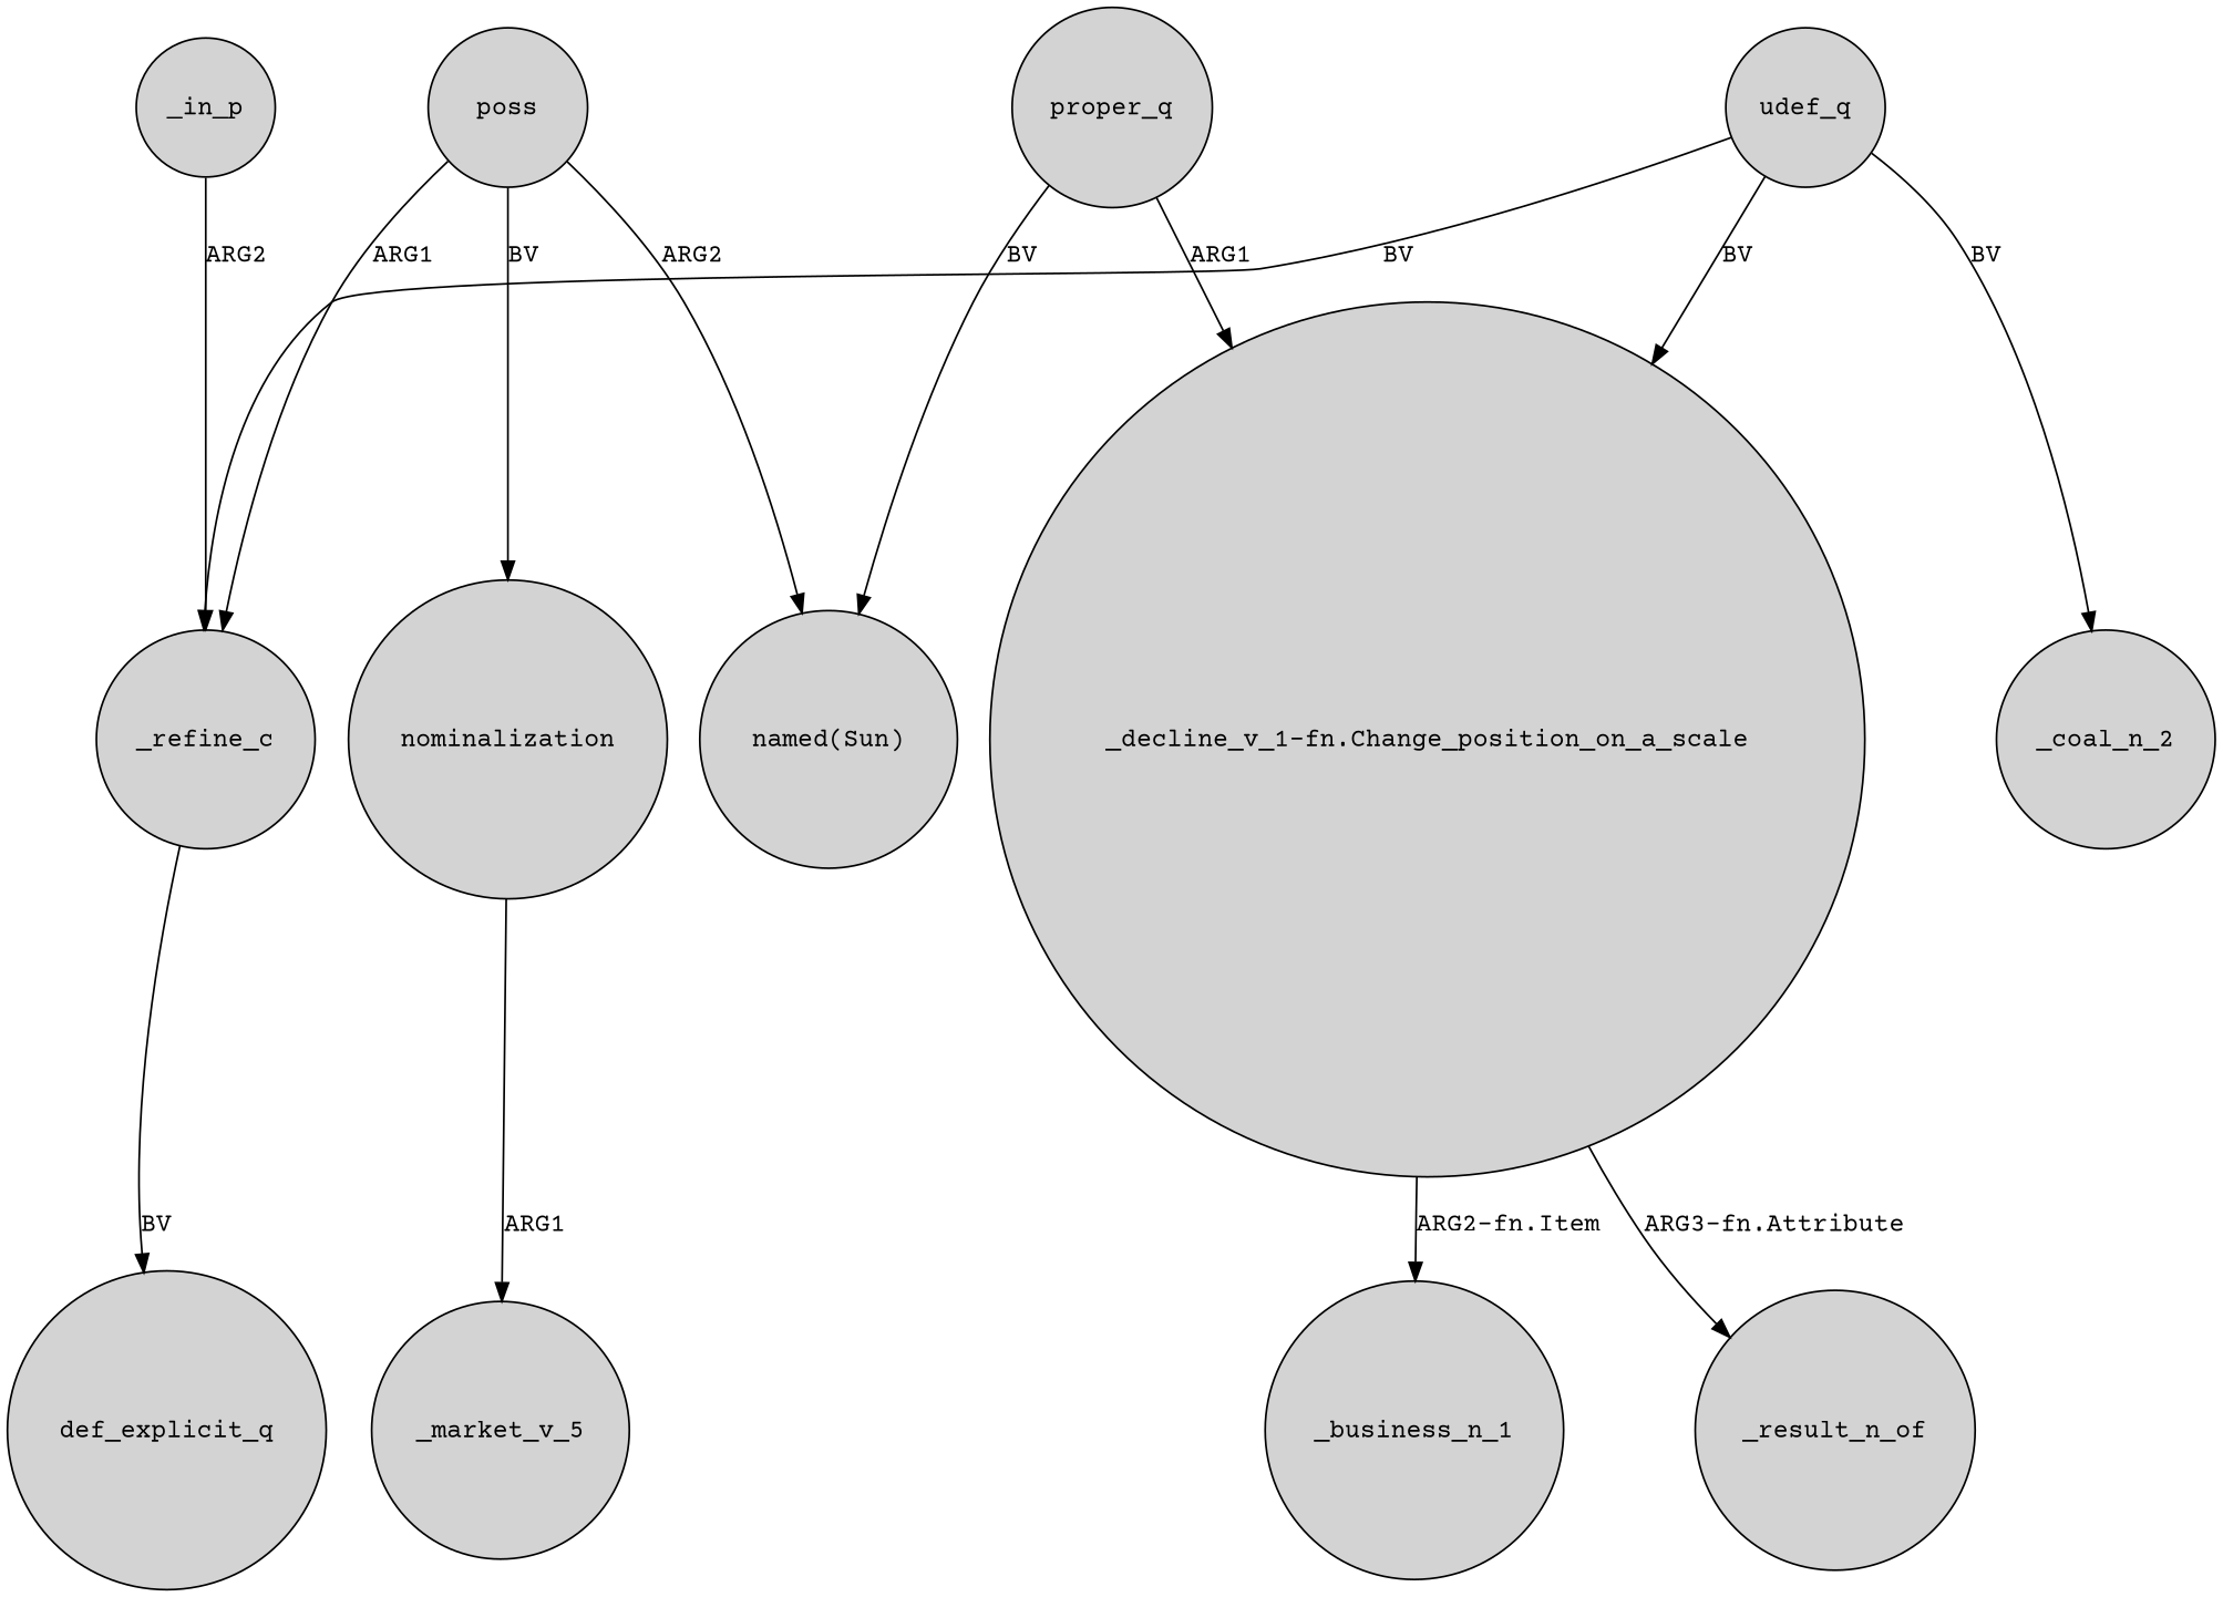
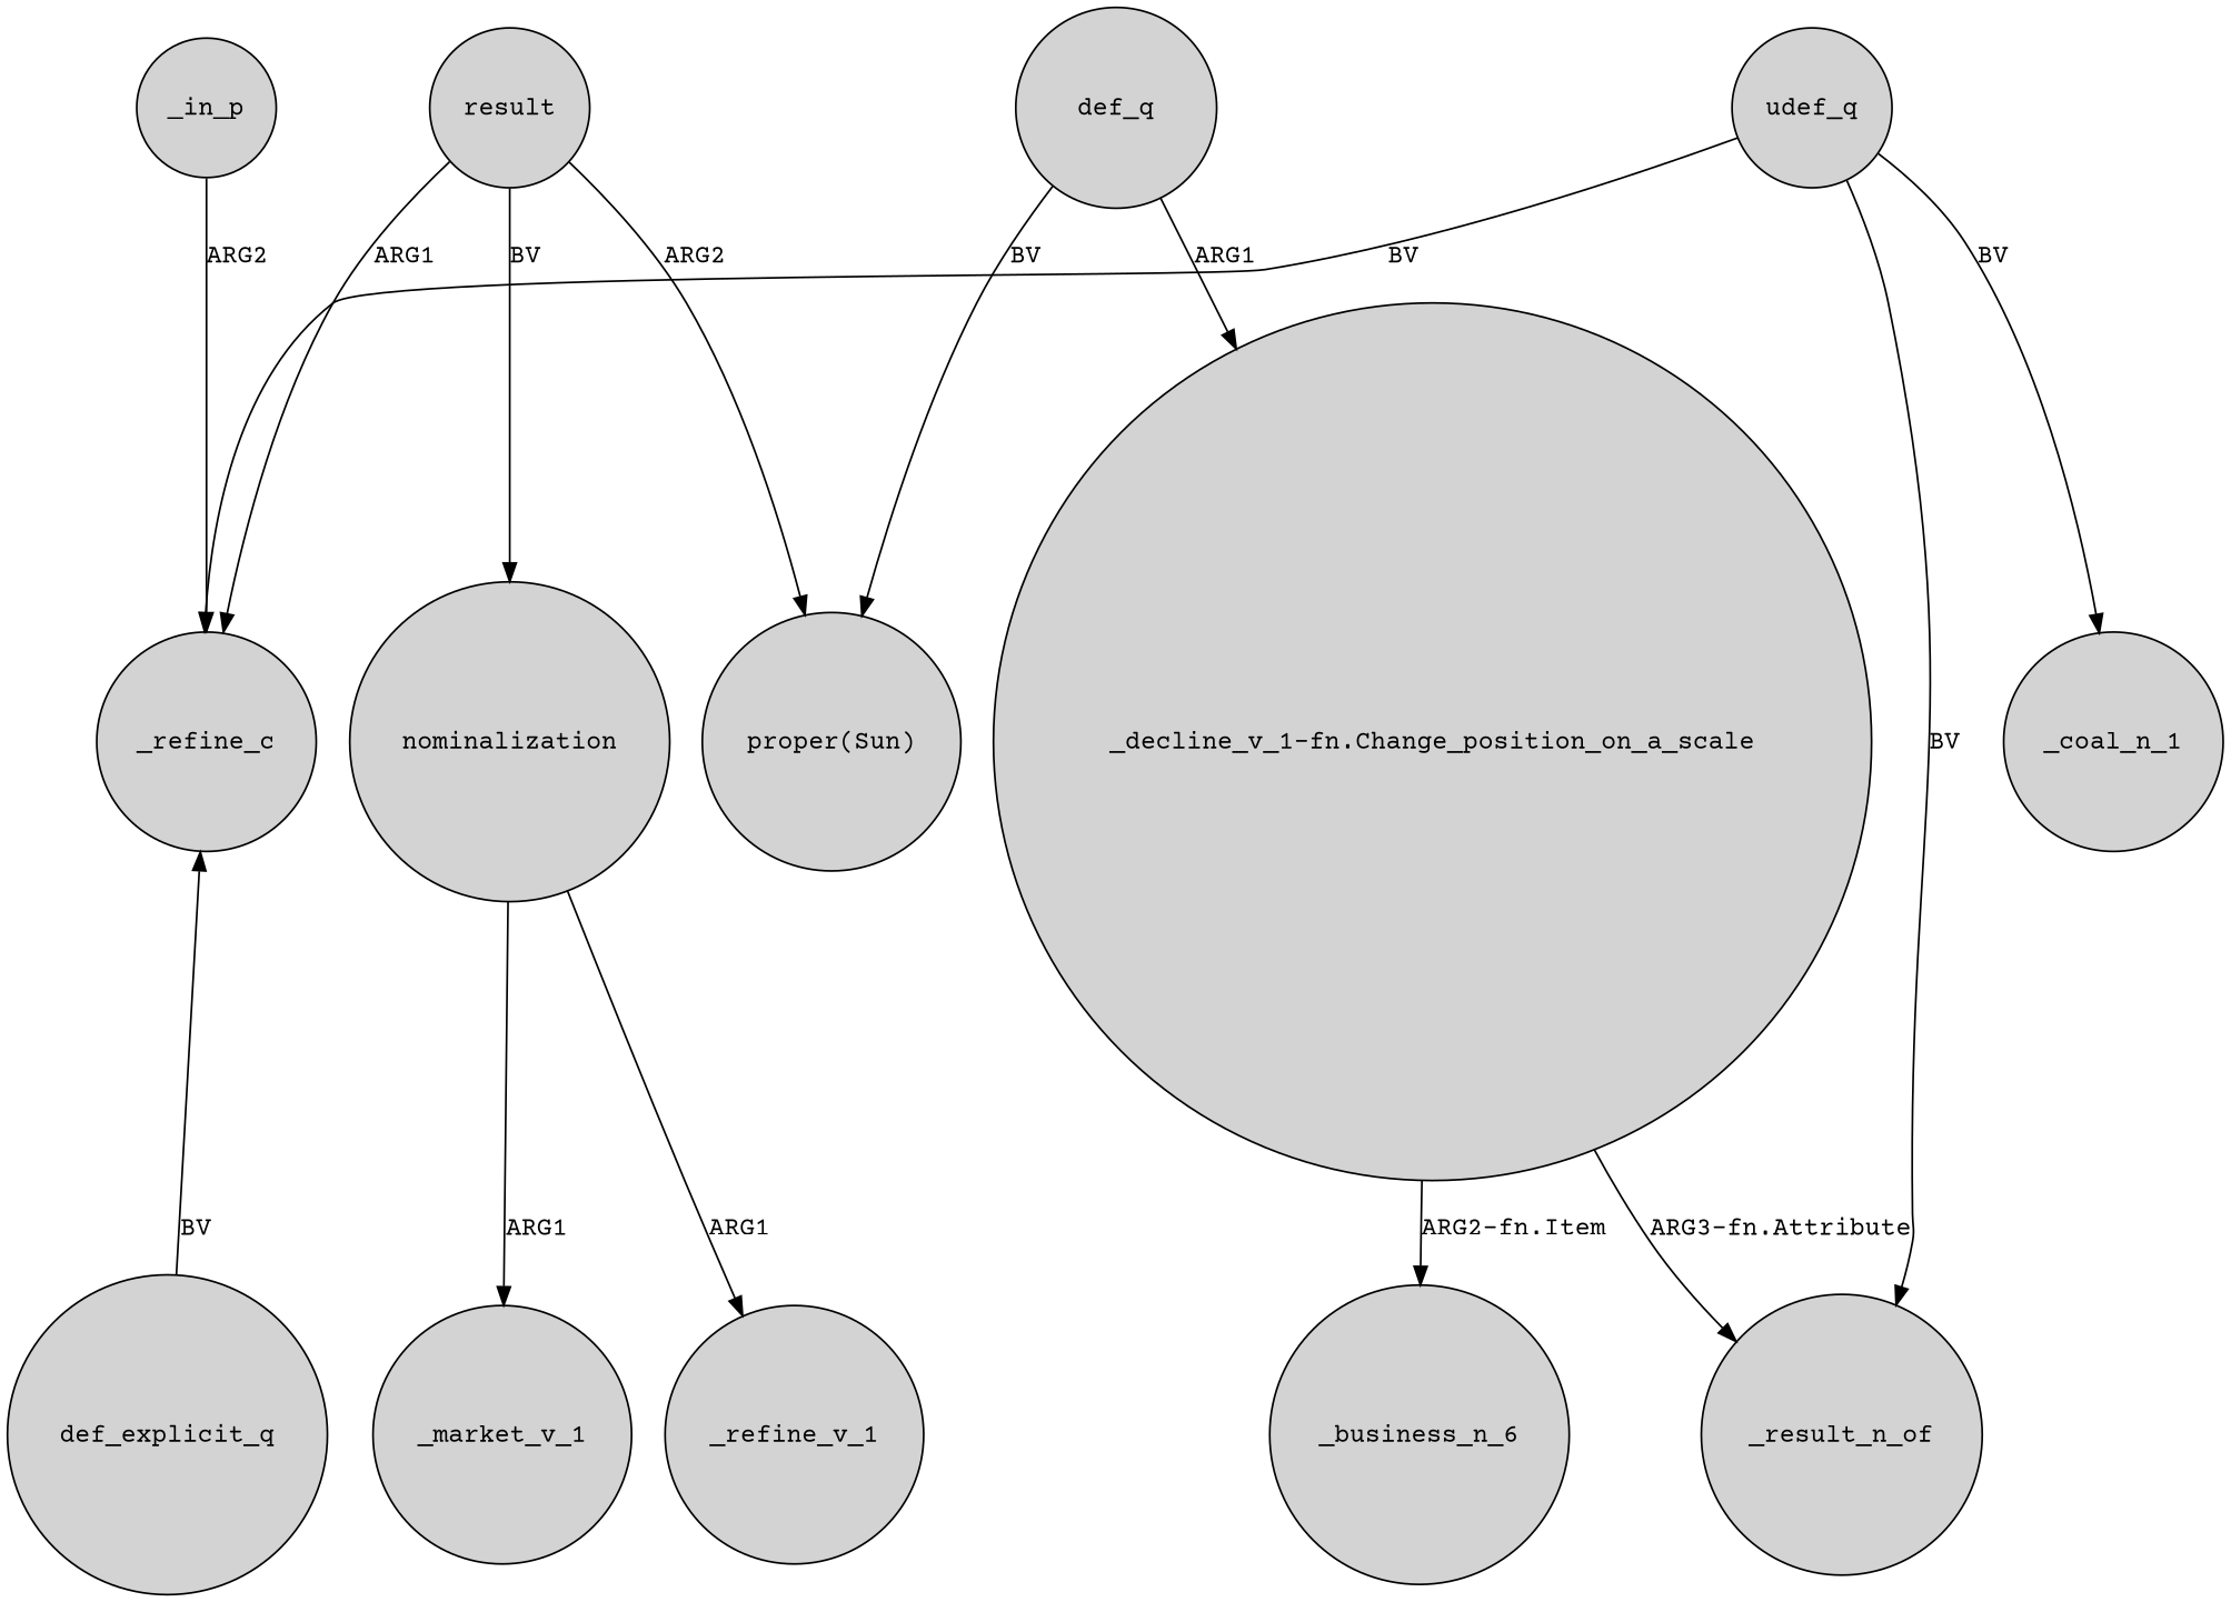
  digraph {
    fontname="Courier Prime"
    node [fontname="Courier Prime" shape=circle style=filled]
    edge [fontname="Courier Prime"]
    nominalization
-   _market_v_1 [label=_market_v_5]
-   poss
+   _refine_v_1
+   _market_v_1
+   poss [label=result]
    n5 [label=_refine_c]
-   "named(Sun)"
+   "named(Sun)" [label="proper(Sun)"]
    _in_p
    "_decline_v_1-fn.Change_position_on_a_scale"
-   _business_n_1
+   _business_n_1 [label=_business_n_6]
    _result_n_of
    udef_q
-   _coal_n_1 [label=_coal_n_2]
+   _coal_n_1
    def_explicit_q
-   proper_q
+   proper_q [label=def_q]
+   nominalization -> _refine_v_1 [label=ARG1]
    nominalization -> _market_v_1 [label=ARG1]
    poss -> nominalization [label=BV]
    poss -> n5 [label=ARG1]
    poss -> "named(Sun)" [label=ARG2]
    _in_p -> n5 [label=ARG2]
    "_decline_v_1-fn.Change_position_on_a_scale" -> _business_n_1 [label="ARG2-fn.Item"]
    "_decline_v_1-fn.Change_position_on_a_scale" -> _result_n_of [label="ARG3-fn.Attribute"]
    udef_q -> n5 [label=BV]
-   udef_q -> "_decline_v_1-fn.Change_position_on_a_scale" [label=BV]
+   udef_q -> _result_n_of [label=BV]
    udef_q -> _coal_n_1 [label=BV]
-   n5 -> def_explicit_q [label=BV]
+   def_explicit_q -> n5 [label=BV]
    proper_q -> "named(Sun)" [label=BV]
    proper_q -> "_decline_v_1-fn.Change_position_on_a_scale" [label=ARG1]
  }
